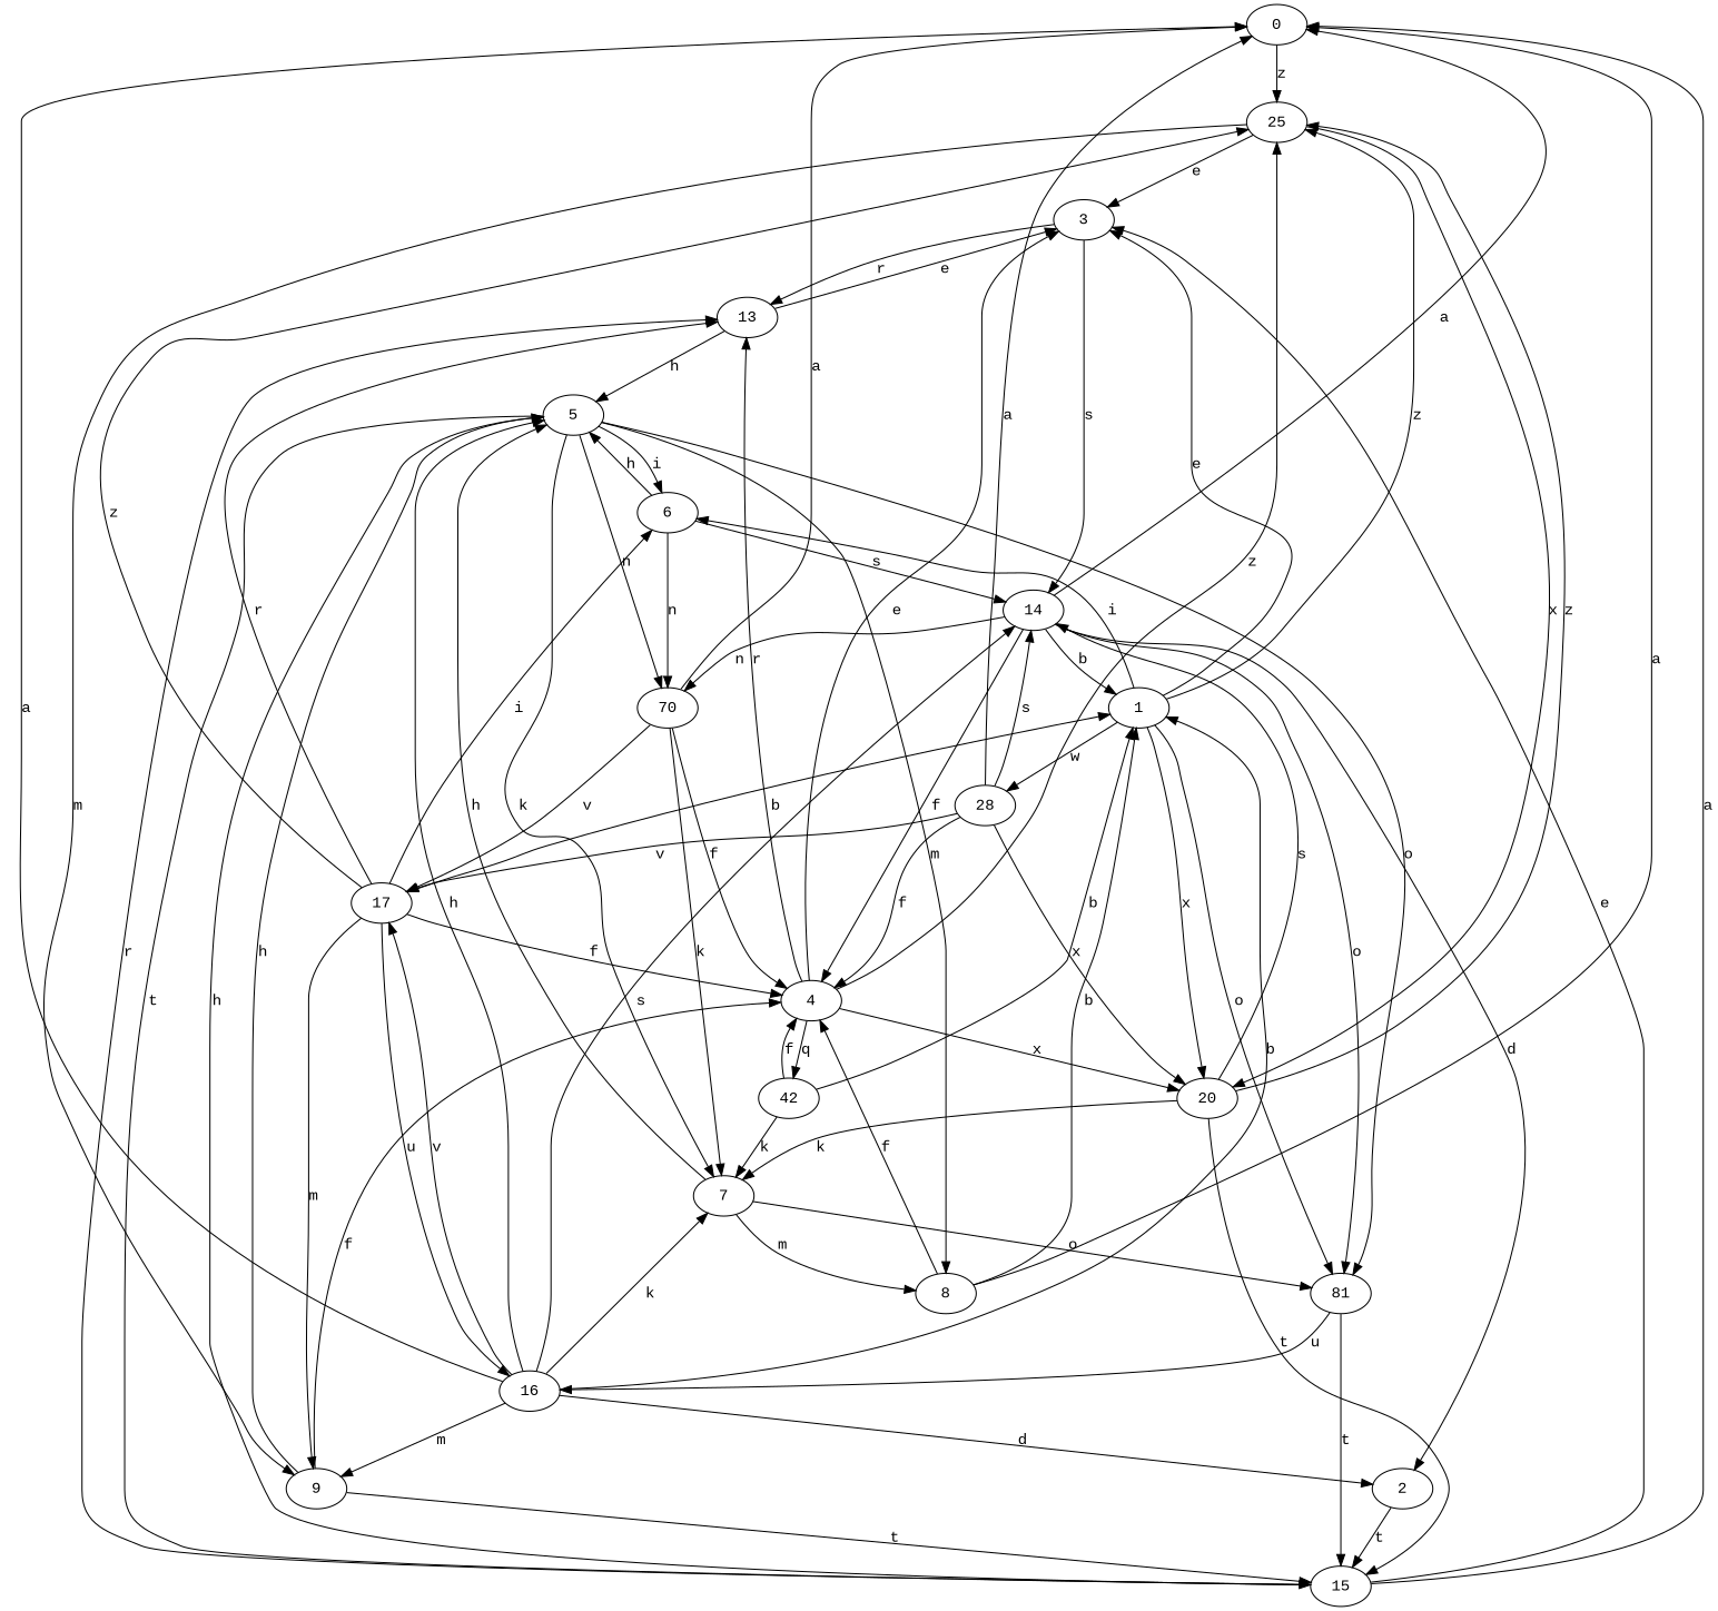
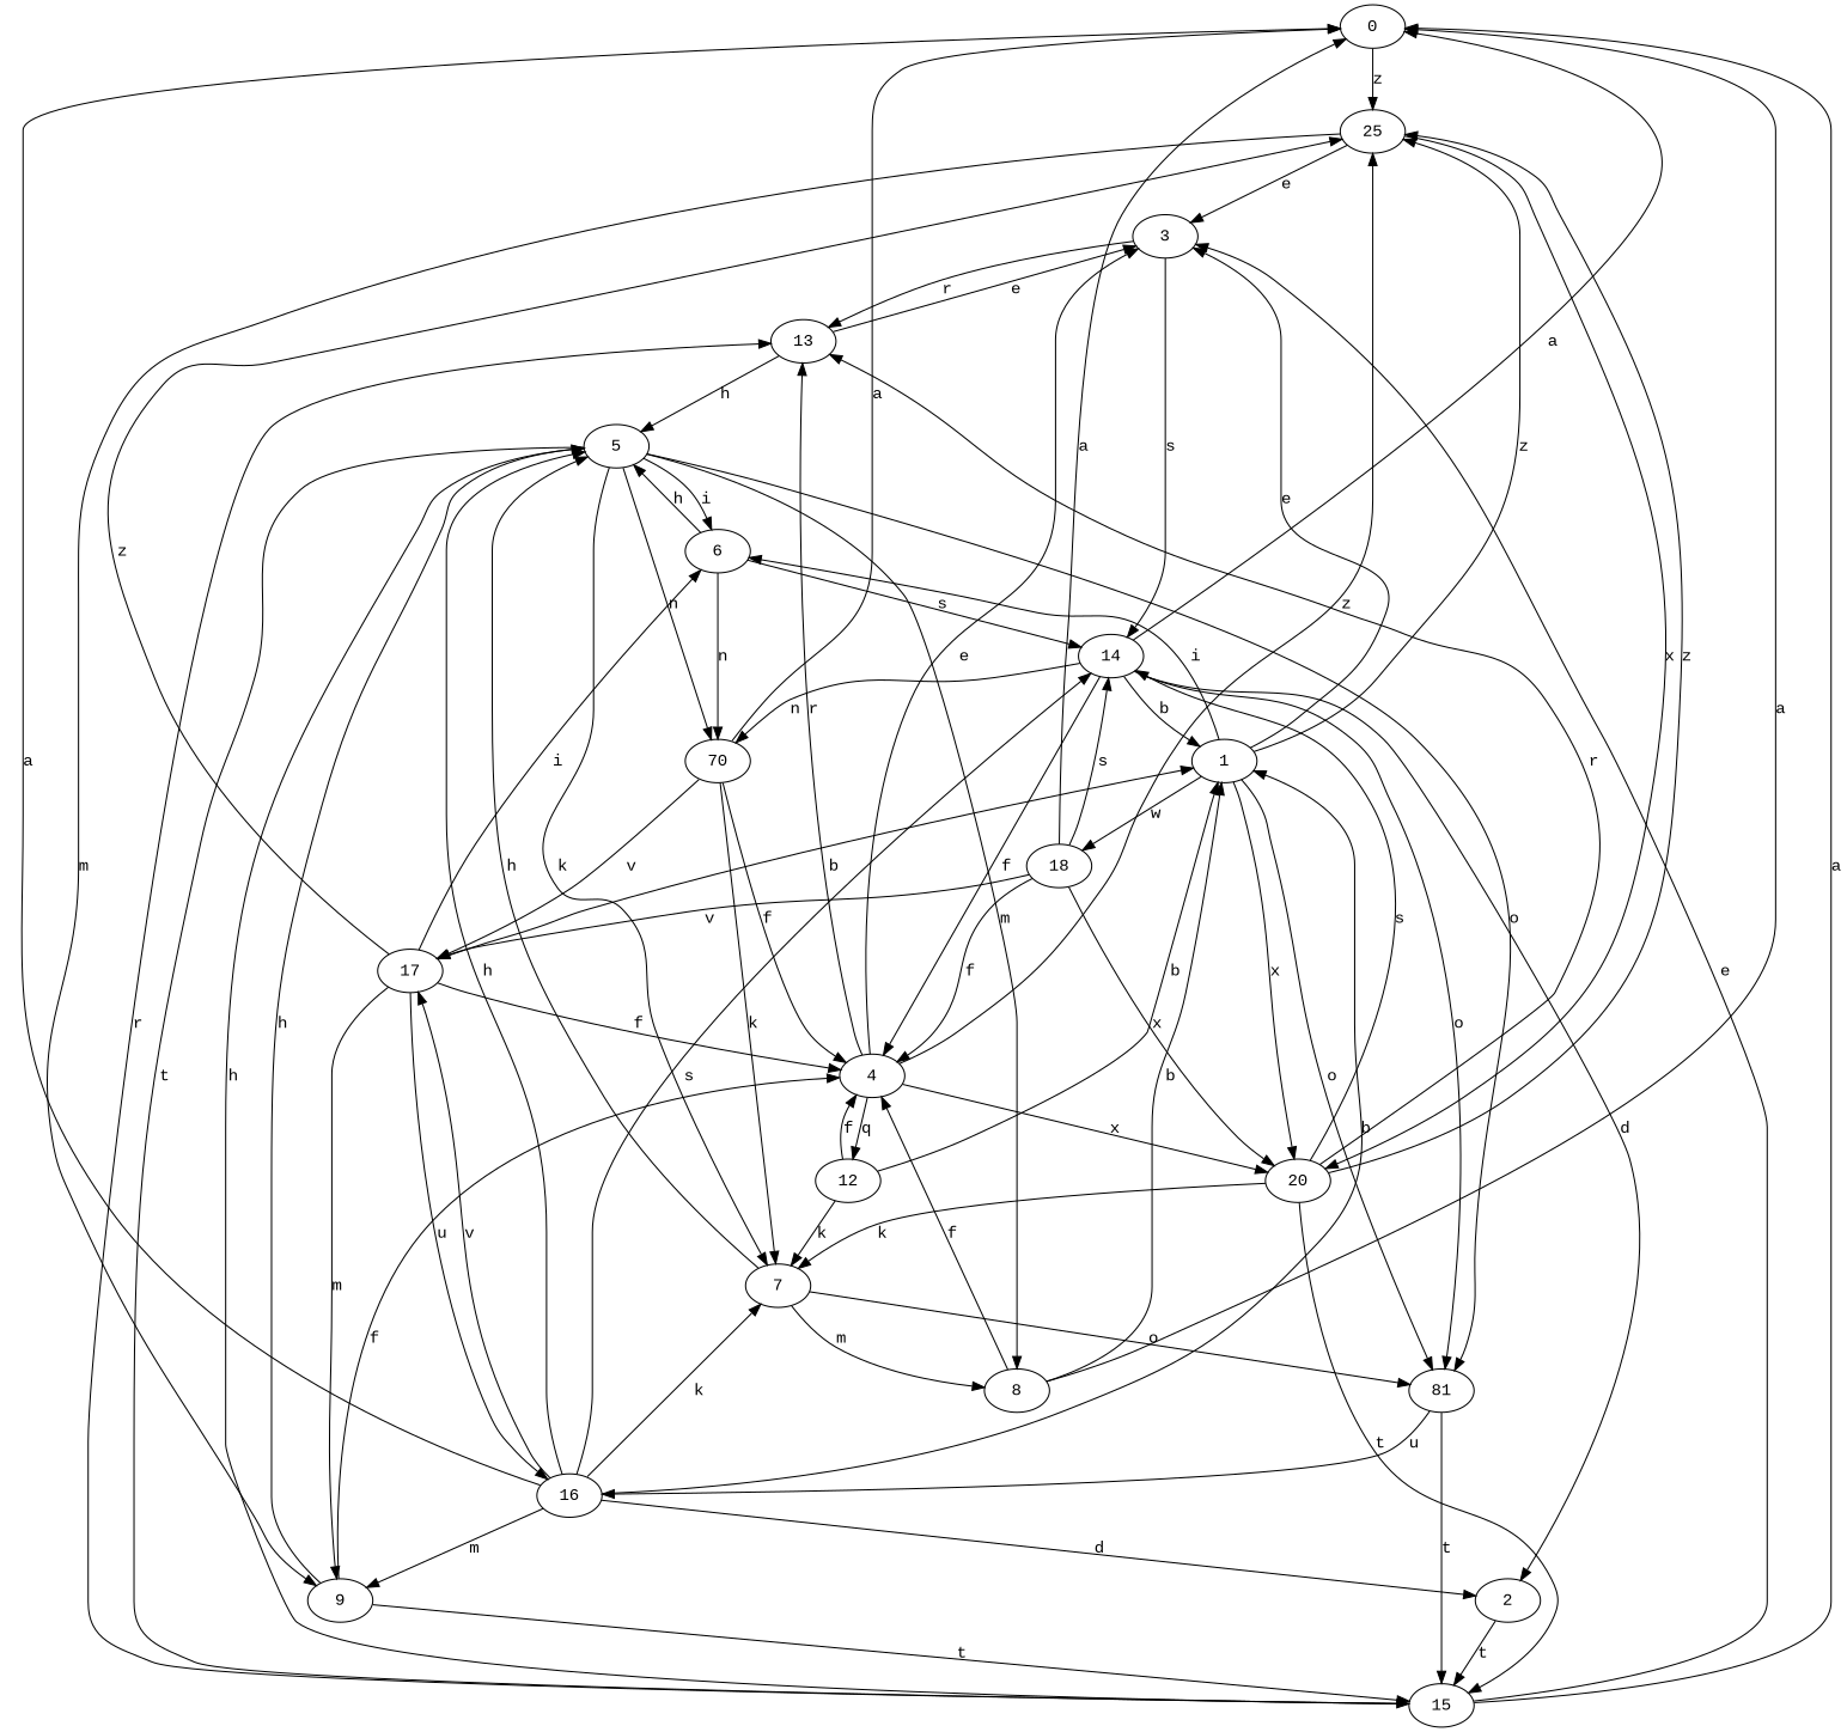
  strict digraph {
    fontname="Liberation Mono"
    node [fontname="Liberation Mono"]
    edge [fontname="Liberation Mono"]
    0
    25
    3
    20
    9
    1
    6
    n8 [label=81]
-   18 [label=28]
+   18
    13
    14
    5
    n13 [label=70]
    15
    16
    4
    17
    7
    2
-   12 [label=42]
+   12
    8
    0 -> 25 [label=z]
    25 -> 3 [label=e]
    25 -> 20 [label=x]
    25 -> 9 [label=m]
    3 -> 13 [label=r]
    3 -> 14 [label=s]
    20 -> 25 [label=z]
    20 -> 14 [label=s]
    20 -> 15 [label=t]
    20 -> 7 [label=k]
    9 -> 5 [label=h]
    9 -> 15 [label=t]
    9 -> 4 [label=f]
    1 -> 25 [label=z]
    1 -> 3 [label=e]
    1 -> 20 [label=x]
    1 -> 6 [label=i]
    1 -> n8 [label=o]
    1 -> 18 [label=w]
    6 -> 14 [label=s]
    6 -> 5 [label=h]
    6 -> n13 [label=n]
    n8 -> 15 [label=t]
    n8 -> 16 [label=u]
    18 -> 0 [label=a]
    18 -> 20 [label=x]
    18 -> 14 [label=s]
    18 -> 4 [label=f]
    18 -> 17 [label=v]
    13 -> 3 [label=e]
    13 -> 5 [label=h]
    14 -> 0 [label=a]
    14 -> 1 [label=b]
    14 -> n8 [label=o]
    14 -> n13 [label=n]
    14 -> 4 [label=f]
    14 -> 2 [label=d]
    5 -> 6 [label=i]
    5 -> n8 [label=o]
    5 -> n13 [label=n]
    5 -> 15 [label=t]
    5 -> 7 [label=k]
    5 -> 8 [label=m]
    n13 -> 0 [label=a]
    n13 -> 4 [label=f]
    n13 -> 17 [label=v]
    n13 -> 7 [label=k]
    15 -> 0 [label=a]
    15 -> 3 [label=e]
    15 -> 13 [label=r]
    15 -> 5 [label=h]
    16 -> 0 [label=a]
    16 -> 9 [label=m]
    16 -> 1 [label=b]
    16 -> 14 [label=s]
    16 -> 5 [label=h]
    16 -> 17 [label=v]
    16 -> 7 [label=k]
    16 -> 2 [label=d]
    4 -> 25 [label=z]
    4 -> 3 [label=e]
    4 -> 20 [label=x]
    4 -> 13 [label=r]
    4 -> 12 [label=q]
    17 -> 25 [label=z]
    17 -> 9 [label=m]
    17 -> 1 [label=b]
    17 -> 6 [label=i]
-   17 -> 13 [label=r]
+   20 -> 13 [label=r]
    17 -> 16 [label=u]
    17 -> 4 [label=f]
    7 -> n8 [label=o]
    7 -> 5 [label=h]
    7 -> 8 [label=m]
    2 -> 15 [label=t]
    12 -> 1 [label=b]
    12 -> 4 [label=f]
    12 -> 7 [label=k]
    8 -> 0 [label=a]
    8 -> 1 [label=b]
    8 -> 4 [label=f]
  }
